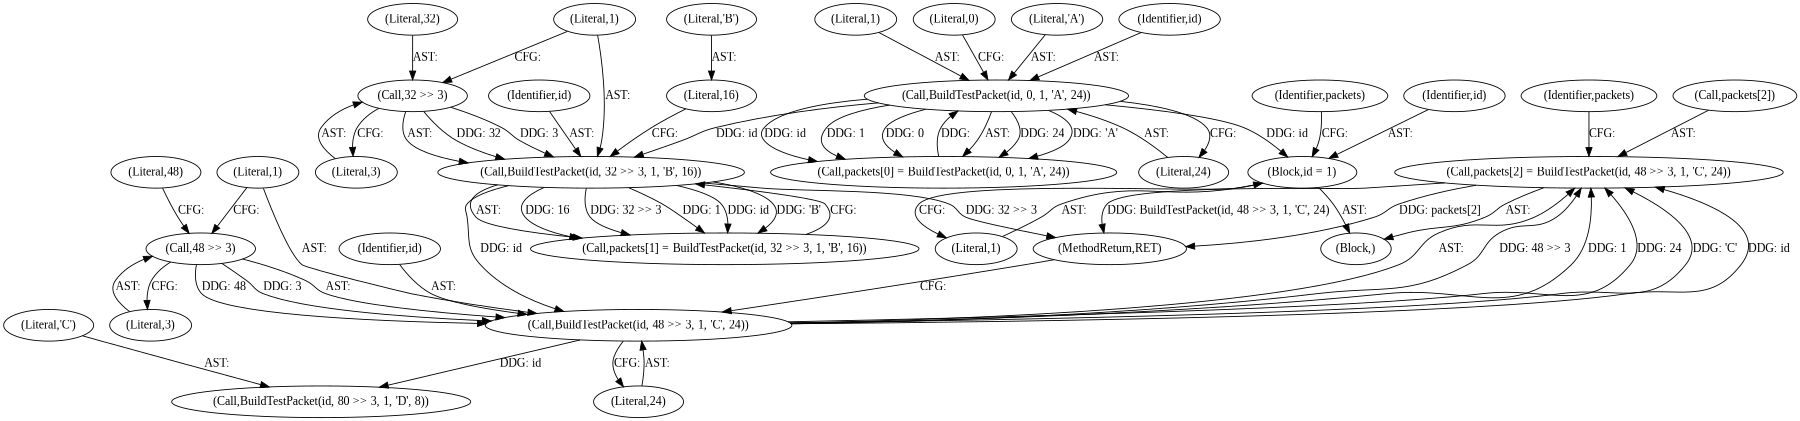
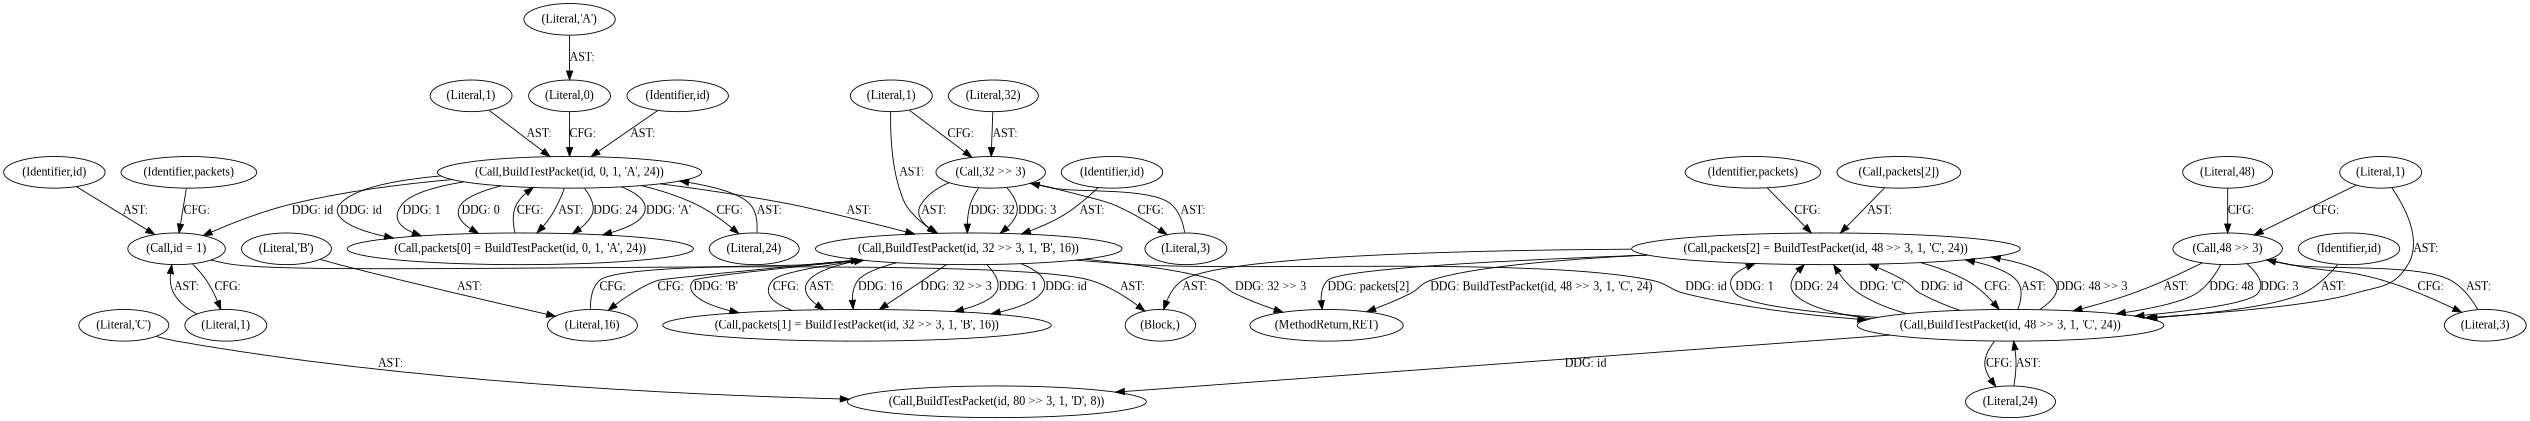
  digraph {
    fontname="Liberation Serif"
    node [fontname="Liberation Serif"]
    edge [fontname="Liberation Serif"]
    n1 [label="(Call,packets[2] = BuildTestPacket(id, 48 >> 3, 1, 'C', 24))"]
    n2 [label="(Call,BuildTestPacket(id, 48 >> 3, 1, 'C', 24))"]
    n3 [label="(Block,)"]
    n4 [label="(MethodReturn,RET)"]
    n5 [label="(Call,BuildTestPacket(id, 80 >> 3, 1, 'D', 8))"]
    n6 [label="(Literal,24)"]
    n7 [label="(Call,BuildTestPacket(id, 32 >> 3, 1, 'B', 16))"]
    n8 [label="(Literal,16)"]
    n9 [label="(Call,packets[1] = BuildTestPacket(id, 32 >> 3, 1, 'B', 16))"]
    n10 [label="(Call,BuildTestPacket(id, 0, 1, 'A', 24))"]
    n11 [label="(Call,packets[0] = BuildTestPacket(id, 0, 1, 'A', 24))"]
    n12 [label="(Literal,24)"]
-   n13 [label="(Block,id = 1)"]
+   n13 [label="(Call,id = 1)"]
    n14 [label="(Literal,1)"]
    n15 [label="(Call,32 >> 3)"]
    n16 [label="(Literal,3)"]
    n17 [label="(Call,48 >> 3)"]
    n18 [label="(Literal,3)"]
    n19 [label="(Literal,1)"]
    n20 [label="(Literal,1)"]
    n21 [label="(Identifier,id)"]
    n22 [label="(Call,packets[2])"]
    n23 [label="(Identifier,packets)"]
    n24 [label="(Literal,48)"]
    n25 [label="(Literal,'C')"]
    n26 [label="(Literal,0)"]
    n27 [label="(Literal,'A')"]
    n28 [label="(Identifier,id)"]
    n29 [label="(Identifier,id)"]
    n30 [label="(Literal,1)"]
    n31 [label="(Literal,32)"]
    n32 [label="(Identifier,id)"]
    n33 [label="(Literal,'B')"]
    n34 [label="(Identifier,packets)"]
-   n4 -> n2 [label="CFG: "]
+   n1 -> n2 [label="CFG: "]
    n1 -> n3 [label="AST: "]
    n1 -> n4 [label="DDG: packets[2]"]
    n1 -> n4 [label="DDG: BuildTestPacket(id, 48 >> 3, 1, 'C', 24)"]
    n2 -> n1 [label="AST: "]
    n2 -> n1 [label="DDG: 48 >> 3"]
    n2 -> n1 [label="DDG: 1"]
    n2 -> n1 [label="DDG: 24"]
    n2 -> n1 [label="DDG: 'C'"]
    n2 -> n1 [label="DDG: id"]
    n2 -> n5 [label="DDG: id"]
    n2 -> n6 [label="CFG: "]
    n6 -> n2 [label="AST: "]
    n7 -> n2 [label="DDG: id"]
    n7 -> n4 [label="DDG: 32 >> 3"]
+   n7 -> n8 [label="CFG: "]
    n7 -> n9 [label="AST: "]
    n7 -> n9 [label="DDG: 16"]
    n7 -> n9 [label="DDG: 32 >> 3"]
    n7 -> n9 [label="DDG: 1"]
    n7 -> n9 [label="DDG: id"]
    n7 -> n9 [label="DDG: 'B'"]
    n8 -> n7 [label="CFG: "]
    n9 -> n7 [label="CFG: "]
-   n10 -> n7 [label="DDG: id"]
+   n10 -> n7 [label="AST: "]
    n10 -> n11 [label="AST: "]
    n10 -> n11 [label="DDG: 24"]
    n10 -> n11 [label="DDG: 'A'"]
    n10 -> n11 [label="DDG: id"]
    n10 -> n11 [label="DDG: 1"]
    n10 -> n11 [label="DDG: 0"]
    n10 -> n12 [label="CFG: "]
    n10 -> n13 [label="DDG: id"]
-   n11 -> n10 [label="DDG: "]
+   n11 -> n10 [label="CFG: "]
    n12 -> n10 [label="AST: "]
    n13 -> n3 [label="AST: "]
    n13 -> n14 [label="CFG: "]
    n14 -> n13 [label="AST: "]
    n15 -> n7 [label="AST: "]
    n15 -> n7 [label="DDG: 32"]
    n15 -> n7 [label="DDG: 3"]
    n15 -> n16 [label="CFG: "]
    n16 -> n15 [label="AST: "]
    n17 -> n2 [label="AST: "]
    n17 -> n2 [label="DDG: 48"]
    n17 -> n2 [label="DDG: 3"]
    n17 -> n18 [label="CFG: "]
    n18 -> n17 [label="AST: "]
    n19 -> n7 [label="AST: "]
    n19 -> n15 [label="CFG: "]
    n20 -> n10 [label="AST: "]
    n21 -> n13 [label="AST: "]
    n22 -> n1 [label="AST: "]
    n23 -> n1 [label="CFG: "]
    n24 -> n17 [label="CFG: "]
    n25 -> n5 [label="AST: "]
    n26 -> n10 [label="CFG: "]
-   n27 -> n10 [label="AST: "]
+   n27 -> n26 [label="AST: "]
    n28 -> n7 [label="AST: "]
    n29 -> n10 [label="AST: "]
    n30 -> n2 [label="AST: "]
    n30 -> n17 [label="CFG: "]
    n31 -> n15 [label="AST: "]
    n32 -> n2 [label="AST: "]
    n33 -> n8 [label="AST: "]
    n34 -> n13 [label="CFG: "]
  }
